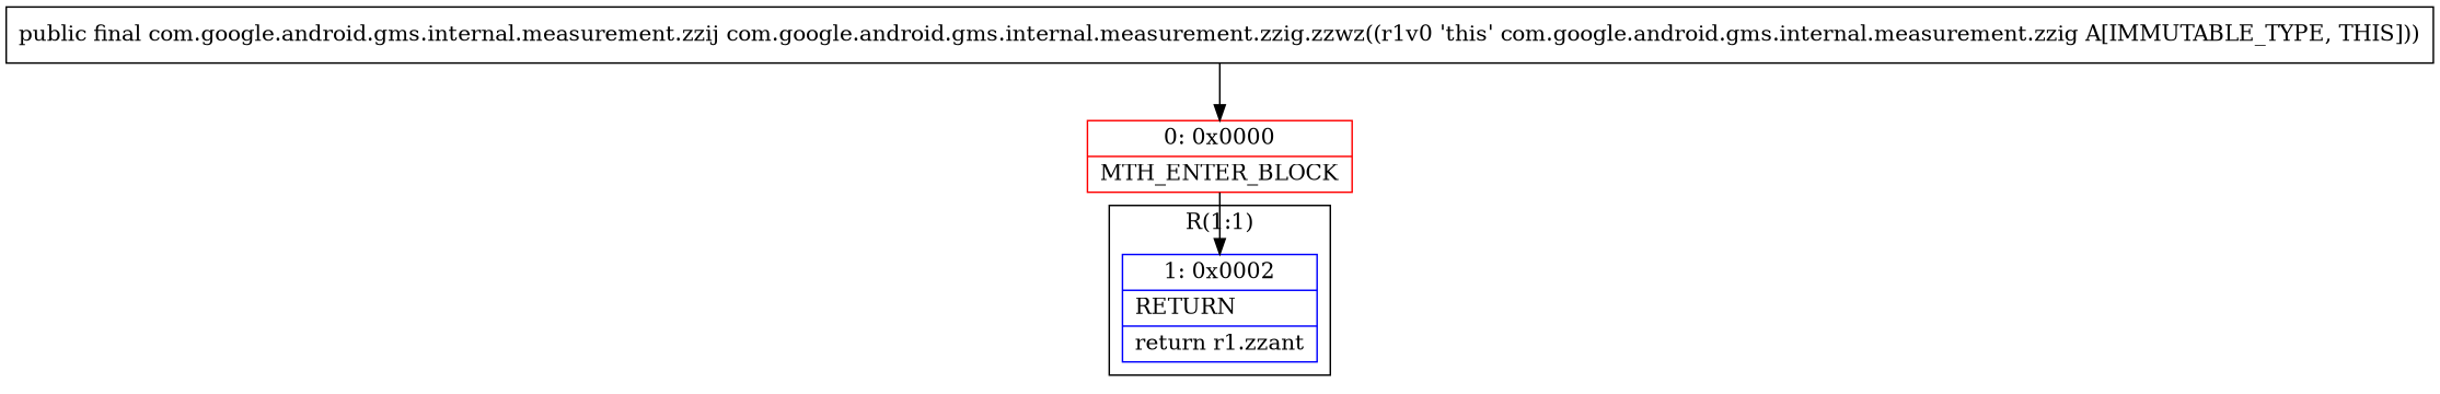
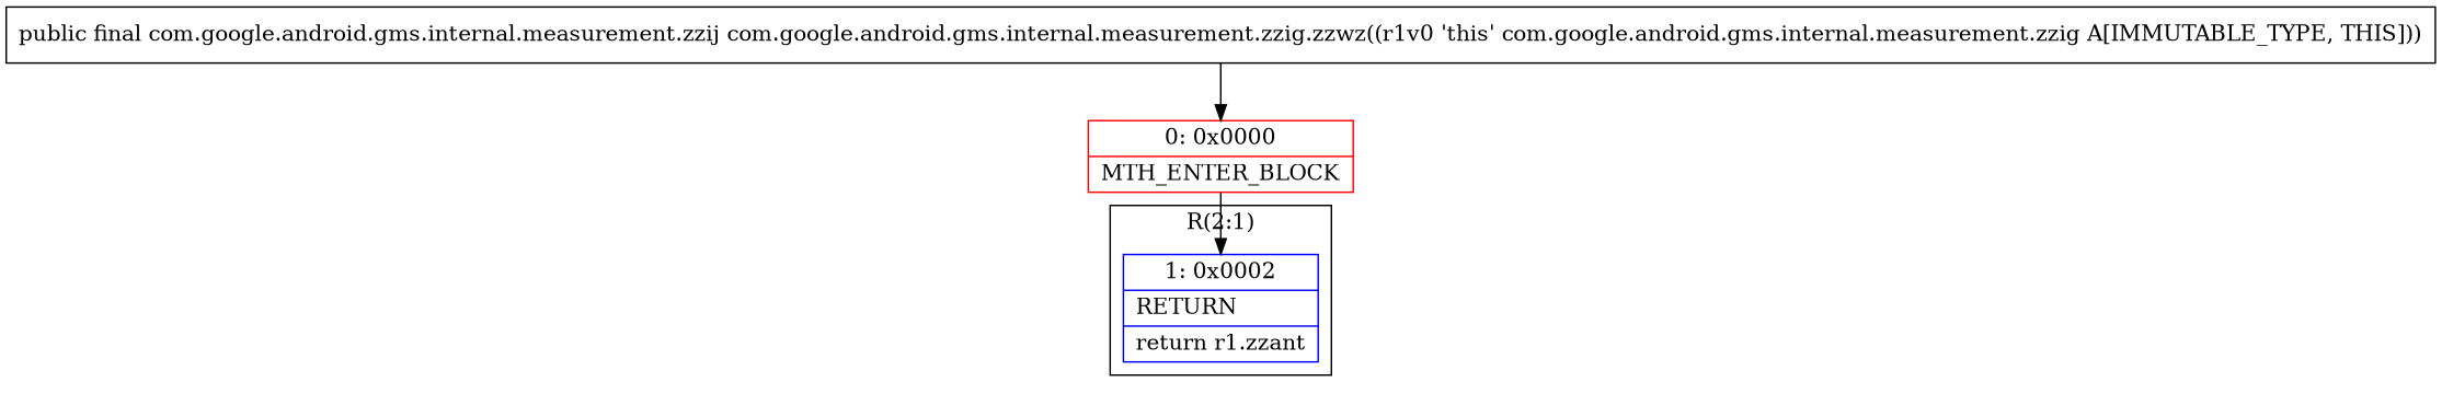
  digraph {
    node [shape=record]
    n1 [color=blue label="{1\:\ 0x0002|RETURN\l|return r1.zzant\l}"]
    n2 [color=red label="{0\:\ 0x0000|MTH_ENTER_BLOCK\l}"]
    n3 [label="{public final com.google.android.gms.internal.measurement.zzij com.google.android.gms.internal.measurement.zzig.zzwz((r1v0 'this' com.google.android.gms.internal.measurement.zzig A[IMMUTABLE_TYPE, THIS])) }"]
    subgraph cluster_1 {
-     label="R(1:1)"
+     label="R(2:1)"
      n1
    }
    n2 -> n1
    n3 -> n2
  }
